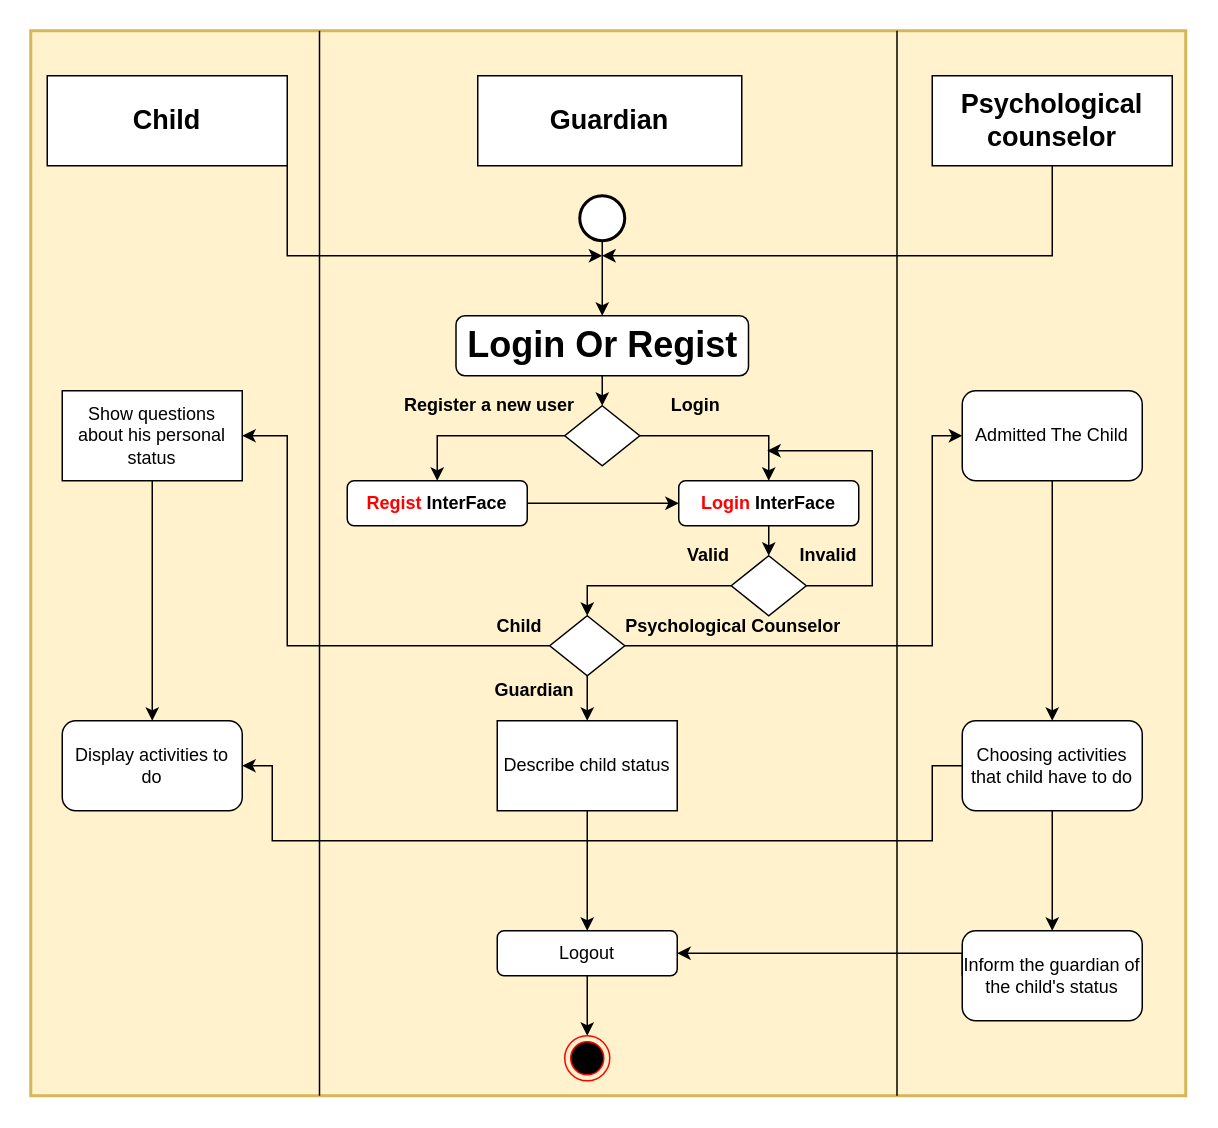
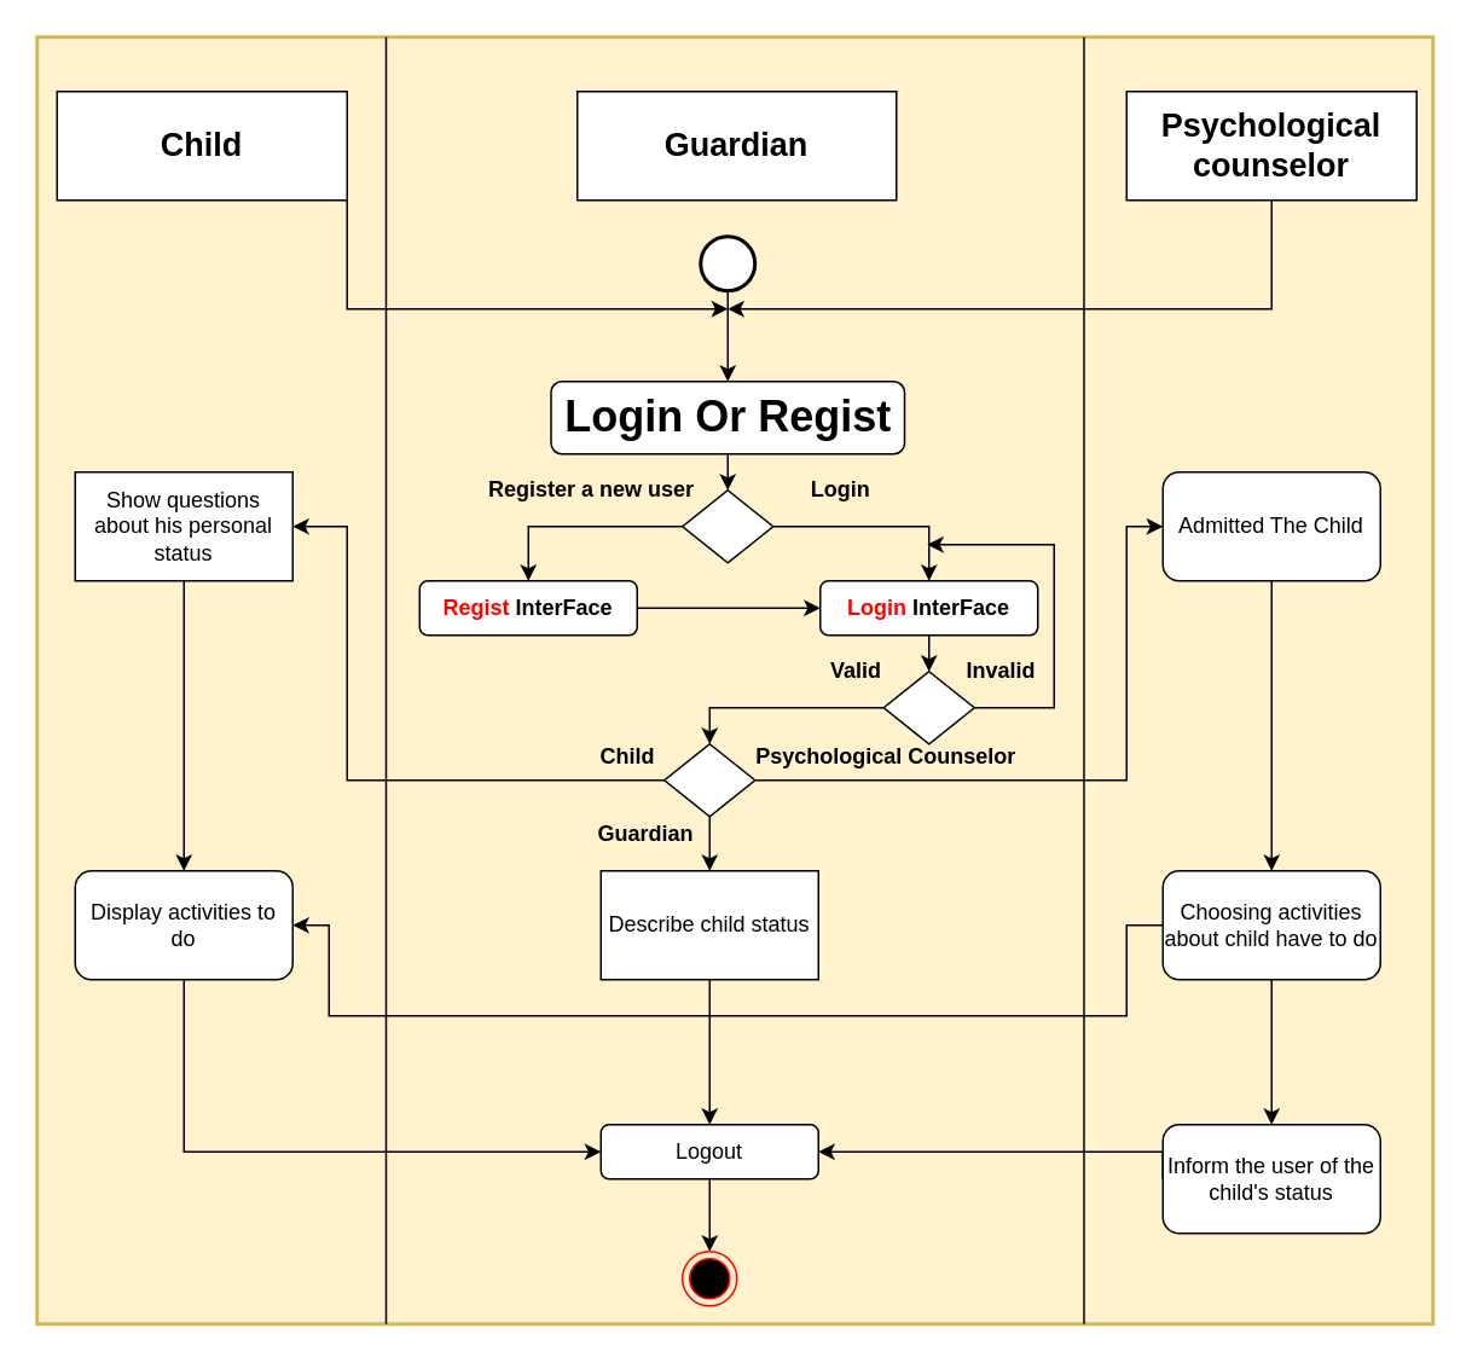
  <mxCell id="0" />
  <mxCell id="1" parent="0" />
  <mxCell id="2" value="" style="rounded=0;whiteSpace=wrap;html=1;fillColor=#fff2cc;strokeColor=#d6b656;strokeWidth=2;" vertex="1" parent="1"><mxGeometry x="20" y="20" width="770" height="710" as="geometry" /></mxCell>
  <mxCell id="3" style="edgeStyle=orthogonalEdgeStyle;rounded=0;orthogonalLoop=1;jettySize=auto;html=1;exitX=0.5;exitY=1;exitDx=0;exitDy=0;" edge="1" parent="1" source="4"><mxGeometry relative="1" as="geometry"><mxPoint x="401" y="170" as="targetPoint" /><Array as="points"><mxPoint x="701" y="170" /></Array></mxGeometry></mxCell>
  <mxCell id="4" value="&lt;font style=&quot;font-size: 18px&quot;&gt;&lt;b&gt;Psychological counselor&lt;/b&gt;&lt;/font&gt;" style="rounded=0;whiteSpace=wrap;html=1;align=center;" vertex="1" parent="1"><mxGeometry x="621" y="50" width="160" height="60" as="geometry" /></mxCell>
  <mxCell id="5" style="edgeStyle=orthogonalEdgeStyle;rounded=0;orthogonalLoop=1;jettySize=auto;html=1;exitX=1;exitY=1;exitDx=0;exitDy=0;" edge="1" parent="1" source="6"><mxGeometry relative="1" as="geometry"><mxPoint x="401" y="170" as="targetPoint" /><Array as="points"><mxPoint x="191" y="170" /></Array></mxGeometry></mxCell>
  <mxCell id="6" value="&lt;font style=&quot;font-size: 18px&quot;&gt;&lt;b&gt;Child&lt;/b&gt;&lt;/font&gt;" style="rounded=0;whiteSpace=wrap;html=1;" vertex="1" parent="1"><mxGeometry x="31" y="50" width="160" height="60" as="geometry" /></mxCell>
  <mxCell id="7" value="&lt;b&gt;&lt;font style=&quot;font-size: 18px&quot;&gt;Guardian&lt;/font&gt;&lt;/b&gt;&lt;div class=&quot;O0&quot; style=&quot;margin-top: 0pt ; margin-bottom: 0pt ; margin-left: 0.38in ; text-indent: -0.38in ; direction: ltr ; unicode-bidi: embed&quot;&gt;&lt;/div&gt;" style="rounded=0;whiteSpace=wrap;html=1;align=center;" vertex="1" parent="1"><mxGeometry x="318" y="50" width="176" height="60" as="geometry" /></mxCell>
  <mxCell id="8" value="" style="endArrow=none;html=1;entryX=0.25;entryY=0;entryDx=0;entryDy=0;exitX=0.25;exitY=1;exitDx=0;exitDy=0;" edge="1" parent="1" source="2" target="2"><mxGeometry width="50" height="50" relative="1" as="geometry"><mxPoint x="591" y="400" as="sourcePoint" /><mxPoint x="641" y="350" as="targetPoint" /></mxGeometry></mxCell>
  <mxCell id="9" value="" style="endArrow=none;html=1;entryX=0.75;entryY=0;entryDx=0;entryDy=0;exitX=0.75;exitY=1;exitDx=0;exitDy=0;" edge="1" parent="1" source="2" target="2"><mxGeometry width="50" height="50" relative="1" as="geometry"><mxPoint x="591" y="400" as="sourcePoint" /><mxPoint x="641" y="350" as="targetPoint" /></mxGeometry></mxCell>
  <mxCell id="10" style="edgeStyle=orthogonalEdgeStyle;rounded=0;orthogonalLoop=1;jettySize=auto;html=1;exitX=0.5;exitY=1;exitDx=0;exitDy=0;exitPerimeter=0;entryX=0.5;entryY=0;entryDx=0;entryDy=0;" edge="1" parent="1" source="11" target="14"><mxGeometry relative="1" as="geometry" /></mxCell>
  <mxCell id="11" value="" style="strokeWidth=2;html=1;shape=mxgraph.flowchart.start_2;whiteSpace=wrap;" vertex="1" parent="1"><mxGeometry x="386" y="130" width="30" height="30" as="geometry" /></mxCell>
  <mxCell id="12" style="edgeStyle=orthogonalEdgeStyle;rounded=0;orthogonalLoop=1;jettySize=auto;html=1;exitX=0.5;exitY=1;exitDx=0;exitDy=0;exitPerimeter=0;" edge="1" parent="1" source="11" target="11"><mxGeometry relative="1" as="geometry" /></mxCell>
  <mxCell id="13" style="edgeStyle=orthogonalEdgeStyle;rounded=0;orthogonalLoop=1;jettySize=auto;html=1;exitX=0.5;exitY=1;exitDx=0;exitDy=0;entryX=0.5;entryY=0;entryDx=0;entryDy=0;" edge="1" parent="1" source="14" target="17"><mxGeometry relative="1" as="geometry" /></mxCell>
  <mxCell id="14" value="&lt;span style=&quot;font-size: 24px&quot;&gt;&lt;b&gt;Login Or Regist&lt;br&gt;&lt;/b&gt;&lt;/span&gt;" style="rounded=1;whiteSpace=wrap;html=1;" vertex="1" parent="1"><mxGeometry x="303.5" y="210" width="195" height="40" as="geometry" /></mxCell>
  <mxCell id="15" style="edgeStyle=orthogonalEdgeStyle;rounded=0;orthogonalLoop=1;jettySize=auto;html=1;exitX=0;exitY=0.5;exitDx=0;exitDy=0;" edge="1" parent="1" source="17" target="19"><mxGeometry relative="1" as="geometry" /></mxCell>
  <mxCell id="16" style="edgeStyle=orthogonalEdgeStyle;rounded=0;orthogonalLoop=1;jettySize=auto;html=1;exitX=1;exitY=0.5;exitDx=0;exitDy=0;" edge="1" parent="1" source="17" target="21"><mxGeometry relative="1" as="geometry" /></mxCell>
  <mxCell id="17" value="" style="rhombus;whiteSpace=wrap;html=1;" vertex="1" parent="1"><mxGeometry x="376" y="270" width="50" height="40" as="geometry" /></mxCell>
  <mxCell id="18" style="edgeStyle=orthogonalEdgeStyle;rounded=0;orthogonalLoop=1;jettySize=auto;html=1;exitX=1;exitY=0.5;exitDx=0;exitDy=0;" edge="1" parent="1" source="19" target="21"><mxGeometry relative="1" as="geometry" /></mxCell>
  <mxCell id="19" value="&lt;b&gt;&lt;font color=&quot;#ff0000&quot;&gt;Regist&lt;/font&gt; InterFace&lt;/b&gt;" style="rounded=1;whiteSpace=wrap;html=1;" vertex="1" parent="1"><mxGeometry x="231" y="320" width="120" height="30" as="geometry" /></mxCell>
  <mxCell id="20" style="edgeStyle=orthogonalEdgeStyle;rounded=0;orthogonalLoop=1;jettySize=auto;html=1;exitX=0.5;exitY=1;exitDx=0;exitDy=0;entryX=0.5;entryY=0;entryDx=0;entryDy=0;" edge="1" parent="1" source="21" target="27"><mxGeometry relative="1" as="geometry" /></mxCell>
  <mxCell id="21" value="&lt;b&gt;&lt;font color=&quot;#ff0000&quot;&gt;Login&lt;/font&gt; InterFace&lt;/b&gt;" style="rounded=1;whiteSpace=wrap;html=1;" vertex="1" parent="1"><mxGeometry x="452" y="320" width="120" height="30" as="geometry" /></mxCell>
  <mxCell id="22" value="&lt;b&gt;Register a new user&lt;/b&gt;" style="text;html=1;strokeColor=none;fillColor=none;align=center;verticalAlign=middle;whiteSpace=wrap;rounded=0;" vertex="1" parent="1"><mxGeometry x="266" y="260" width="120" height="20" as="geometry" /></mxCell>
  <mxCell id="23" value="&lt;b&gt;Login&lt;/b&gt;" style="text;html=1;strokeColor=none;fillColor=none;align=center;verticalAlign=middle;whiteSpace=wrap;rounded=0;" vertex="1" parent="1"><mxGeometry x="426" y="260" width="75" height="20" as="geometry" /></mxCell>
  <mxCell id="24" value="&lt;b&gt;Invalid&lt;/b&gt;" style="text;html=1;strokeColor=none;fillColor=none;align=center;verticalAlign=middle;whiteSpace=wrap;rounded=0;" vertex="1" parent="1"><mxGeometry x="532" y="360" width="40" height="20" as="geometry" /></mxCell>
  <mxCell id="25" style="edgeStyle=orthogonalEdgeStyle;rounded=0;orthogonalLoop=1;jettySize=auto;html=1;exitX=1;exitY=0.5;exitDx=0;exitDy=0;" edge="1" parent="1" source="27"><mxGeometry relative="1" as="geometry"><mxPoint x="511" y="300" as="targetPoint" /><Array as="points"><mxPoint x="581" y="390" /><mxPoint x="581" y="300" /></Array></mxGeometry></mxCell>
  <mxCell id="26" style="edgeStyle=orthogonalEdgeStyle;rounded=0;orthogonalLoop=1;jettySize=auto;html=1;exitX=0;exitY=0.5;exitDx=0;exitDy=0;entryX=0.5;entryY=0;entryDx=0;entryDy=0;" edge="1" parent="1" source="27" target="31"><mxGeometry relative="1" as="geometry" /></mxCell>
  <mxCell id="27" value="" style="rhombus;whiteSpace=wrap;html=1;" vertex="1" parent="1"><mxGeometry x="487" y="370" width="50" height="40" as="geometry" /></mxCell>
  <mxCell id="28" style="edgeStyle=orthogonalEdgeStyle;rounded=0;orthogonalLoop=1;jettySize=auto;html=1;exitX=0.5;exitY=1;exitDx=0;exitDy=0;entryX=0.5;entryY=0;entryDx=0;entryDy=0;" edge="1" parent="1" source="31" target="40"><mxGeometry relative="1" as="geometry" /></mxCell>
  <mxCell id="29" style="edgeStyle=orthogonalEdgeStyle;rounded=0;orthogonalLoop=1;jettySize=auto;html=1;exitX=0;exitY=0.5;exitDx=0;exitDy=0;entryX=1;entryY=0.5;entryDx=0;entryDy=0;" edge="1" parent="1" source="31" target="36"><mxGeometry relative="1" as="geometry"><Array as="points"><mxPoint x="191" y="430" /><mxPoint x="191" y="290" /></Array></mxGeometry></mxCell>
  <mxCell id="30" style="edgeStyle=orthogonalEdgeStyle;rounded=0;orthogonalLoop=1;jettySize=auto;html=1;exitX=1;exitY=0.5;exitDx=0;exitDy=0;entryX=0;entryY=0.5;entryDx=0;entryDy=0;" edge="1" parent="1" source="31" target="34"><mxGeometry relative="1" as="geometry"><Array as="points"><mxPoint x="621" y="430" /><mxPoint x="621" y="290" /></Array></mxGeometry></mxCell>
  <mxCell id="31" value="" style="rhombus;whiteSpace=wrap;html=1;" vertex="1" parent="1"><mxGeometry x="366" y="410" width="50" height="40" as="geometry" /></mxCell>
  <mxCell id="32" value="&lt;b&gt;Valid&lt;/b&gt;" style="text;html=1;strokeColor=none;fillColor=none;align=center;verticalAlign=middle;whiteSpace=wrap;rounded=0;" vertex="1" parent="1"><mxGeometry x="452" y="360" width="40" height="20" as="geometry" /></mxCell>
  <mxCell id="33" style="edgeStyle=orthogonalEdgeStyle;rounded=0;orthogonalLoop=1;jettySize=auto;html=1;exitX=0.5;exitY=1;exitDx=0;exitDy=0;entryX=0.5;entryY=0;entryDx=0;entryDy=0;" edge="1" parent="1" source="34" target="44"><mxGeometry relative="1" as="geometry" /></mxCell>
  <mxCell id="34" value="Admitted The Child" style="rounded=1;whiteSpace=wrap;html=1;" vertex="1" parent="1"><mxGeometry x="641" y="260" width="120" height="60" as="geometry" /></mxCell>
  <mxCell id="35" style="edgeStyle=orthogonalEdgeStyle;rounded=0;orthogonalLoop=1;jettySize=auto;html=1;exitX=0.5;exitY=1;exitDx=0;exitDy=0;entryX=0.5;entryY=0;entryDx=0;entryDy=0;" edge="1" parent="1" source="36" target="46"><mxGeometry relative="1" as="geometry" /></mxCell>
  <mxCell id="36" value="Show questions about his personal status" style="whiteSpace=wrap;html=1;rounded=0;" vertex="1" parent="1"><mxGeometry x="41" y="260" width="120" height="60" as="geometry" /></mxCell>
  <mxCell id="37" value="&lt;font face=&quot;helvetica&quot; style=&quot;font-size: 12px&quot;&gt;&lt;b&gt;Child&lt;/b&gt;&lt;/font&gt;" style="text;html=1;align=center;verticalAlign=middle;whiteSpace=wrap;rounded=0;" vertex="1" parent="1"><mxGeometry x="326" y="407" width="40" height="20" as="geometry" /></mxCell>
  <mxCell id="38" value="&lt;b&gt;Psychological Counselor&lt;/b&gt;" style="text;html=1;strokeColor=none;fillColor=none;align=center;verticalAlign=middle;whiteSpace=wrap;rounded=0;" vertex="1" parent="1"><mxGeometry x="411" y="407" width="155" height="20" as="geometry" /></mxCell>
  <mxCell id="39" style="edgeStyle=orthogonalEdgeStyle;rounded=0;orthogonalLoop=1;jettySize=auto;html=1;exitX=0.5;exitY=1;exitDx=0;exitDy=0;entryX=0.5;entryY=0;entryDx=0;entryDy=0;" edge="1" parent="1" source="40" target="50"><mxGeometry relative="1" as="geometry" /></mxCell>
  <mxCell id="40" value="Describe child status" style="whiteSpace=wrap;html=1;rounded=0;" vertex="1" parent="1"><mxGeometry x="331" y="480" width="120" height="60" as="geometry" /></mxCell>
  <mxCell id="41" value="&lt;b&gt;&lt;font style=&quot;font-size: 12px&quot;&gt;Guardian&lt;/font&gt;&lt;/b&gt;" style="text;html=1;align=center;verticalAlign=middle;whiteSpace=wrap;rounded=0;" vertex="1" parent="1"><mxGeometry x="336" y="450" width="40" height="20" as="geometry" /></mxCell>
  <mxCell id="42" style="edgeStyle=orthogonalEdgeStyle;rounded=0;orthogonalLoop=1;jettySize=auto;html=1;exitX=0;exitY=0.5;exitDx=0;exitDy=0;entryX=1;entryY=0.5;entryDx=0;entryDy=0;" edge="1" parent="1" source="44" target="46"><mxGeometry relative="1" as="geometry"><Array as="points"><mxPoint x="621" y="510" /><mxPoint x="621" y="560" /><mxPoint x="181" y="560" /><mxPoint x="181" y="510" /></Array></mxGeometry></mxCell>
  <mxCell id="43" style="edgeStyle=orthogonalEdgeStyle;rounded=0;orthogonalLoop=1;jettySize=auto;html=1;exitX=0.5;exitY=1;exitDx=0;exitDy=0;entryX=0.5;entryY=0;entryDx=0;entryDy=0;" edge="1" parent="1" source="44" target="48"><mxGeometry relative="1" as="geometry" /></mxCell>
- <mxCell id="44" value="Choosing activities that child have to do" style="rounded=1;whiteSpace=wrap;html=1;" vertex="1" parent="1"><mxGeometry x="641" y="480" width="120" height="60" as="geometry" /></mxCell>
+ <mxCell id="44" value="Choosing activities about child have to do" style="rounded=1;whiteSpace=wrap;html=1;" vertex="1" parent="1"><mxGeometry x="641" y="480" width="120" height="60" as="geometry" /></mxCell>
+ <mxCell id="45" style="edgeStyle=orthogonalEdgeStyle;rounded=0;orthogonalLoop=1;jettySize=auto;html=1;exitX=0.5;exitY=1;exitDx=0;exitDy=0;entryX=0;entryY=0.5;entryDx=0;entryDy=0;" edge="1" parent="1" source="46" target="50"><mxGeometry relative="1" as="geometry" /></mxCell>
  <mxCell id="46" value="Display activities to do" style="rounded=1;whiteSpace=wrap;html=1;" vertex="1" parent="1"><mxGeometry x="41" y="480" width="120" height="60" as="geometry" /></mxCell>
  <mxCell id="47" style="edgeStyle=orthogonalEdgeStyle;rounded=0;orthogonalLoop=1;jettySize=auto;html=1;exitX=0;exitY=0.5;exitDx=0;exitDy=0;entryX=1;entryY=0.5;entryDx=0;entryDy=0;" edge="1" parent="1" source="48" target="50"><mxGeometry relative="1" as="geometry"><Array as="points"><mxPoint x="641" y="635" /></Array></mxGeometry></mxCell>
- <mxCell id="48" value="Inform the guardian of the child's status" style="rounded=1;whiteSpace=wrap;html=1;" vertex="1" parent="1"><mxGeometry x="641" y="620" width="120" height="60" as="geometry" /></mxCell>
+ <mxCell id="48" value="Inform the user of the child's status" style="rounded=1;whiteSpace=wrap;html=1;" vertex="1" parent="1"><mxGeometry x="641" y="620" width="120" height="60" as="geometry" /></mxCell>
  <mxCell id="49" style="edgeStyle=orthogonalEdgeStyle;rounded=0;orthogonalLoop=1;jettySize=auto;html=1;exitX=0.5;exitY=1;exitDx=0;exitDy=0;entryX=0.5;entryY=0;entryDx=0;entryDy=0;" edge="1" parent="1" source="50" target="51"><mxGeometry relative="1" as="geometry" /></mxCell>
  <mxCell id="50" value="Logout" style="rounded=1;whiteSpace=wrap;html=1;" vertex="1" parent="1"><mxGeometry x="331" y="620" width="120" height="30" as="geometry" /></mxCell>
  <mxCell id="51" value="" style="ellipse;html=1;shape=endState;fillColor=#000000;strokeColor=#ff0000;" vertex="1" parent="1"><mxGeometry x="376" y="690" width="30" height="30" as="geometry" /></mxCell>
  <mxCell id="52" style="edgeStyle=orthogonalEdgeStyle;rounded=0;orthogonalLoop=1;jettySize=auto;html=1;exitX=0.5;exitY=1;exitDx=0;exitDy=0;" edge="1" parent="1" source="2" target="2"><mxGeometry relative="1" as="geometry" /></mxCell>
